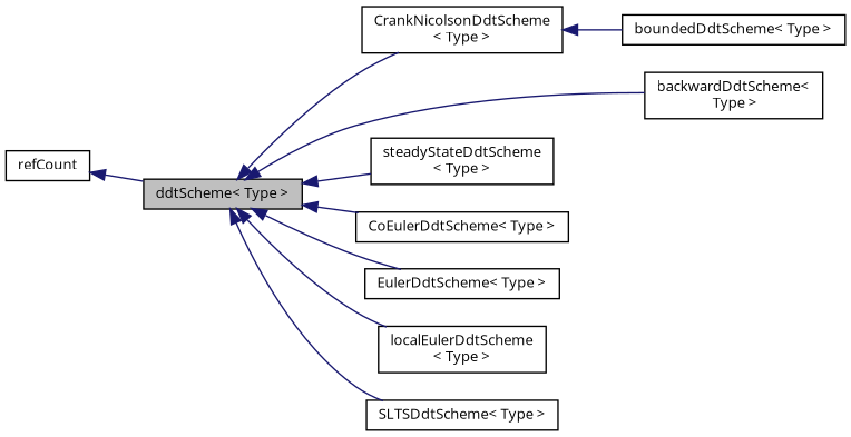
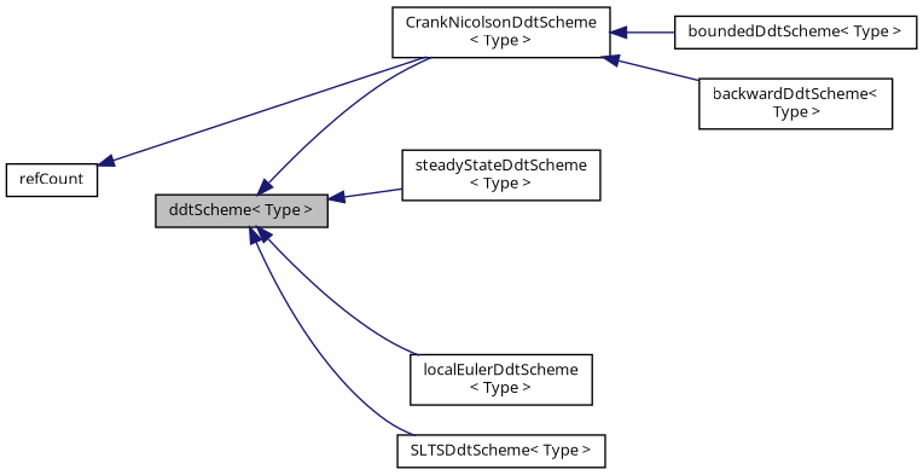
  digraph {
    fontname="Open Sans"
    rankdir=LR
    node [color=black fontname="Open Sans" fontsize=10 shape=record]
    edge [color=midnightblue dir=back fontname="Open Sans" fontsize=10 labelfontname=Helvetica labelfontsize=10 style=solid]
    n1 [fillcolor=grey75 fontcolor=black height=0.2 label="ddtScheme\< Type \>" style=filled width=0.4]
    n2 [height=0.2 label="backwardDdtScheme\<\l Type \>" width=0.4]
-   n3 [height=0.2 label="CoEulerDdtScheme\< Type \>" width=0.4]
    n4 [height=0.2 label="CrankNicolsonDdtScheme\l\< Type \>" width=0.4]
-   n5 [height=0.2 label="EulerDdtScheme\< Type \>" width=0.4]
    n6 [height=0.2 label="localEulerDdtScheme\l\< Type \>" width=0.4]
    n7 [height=0.2 label="SLTSDdtScheme\< Type \>" width=0.4]
    n8 [height=0.2 label="steadyStateDdtScheme\l\< Type \>" width=0.4]
    n9 [height=0.2 label="boundedDdtScheme\< Type \>" width=0.4]
    n10 [height=0.2 label=refCount width=0.4]
-   n1 -> n2
-   n1 -> n3
+   n4 -> n2
    n1 -> n4
-   n1 -> n5
    n1 -> n6
    n1 -> n7
    n1 -> n8
    n4 -> n9
-   n10 -> n1
+   n10 -> n4
  }
